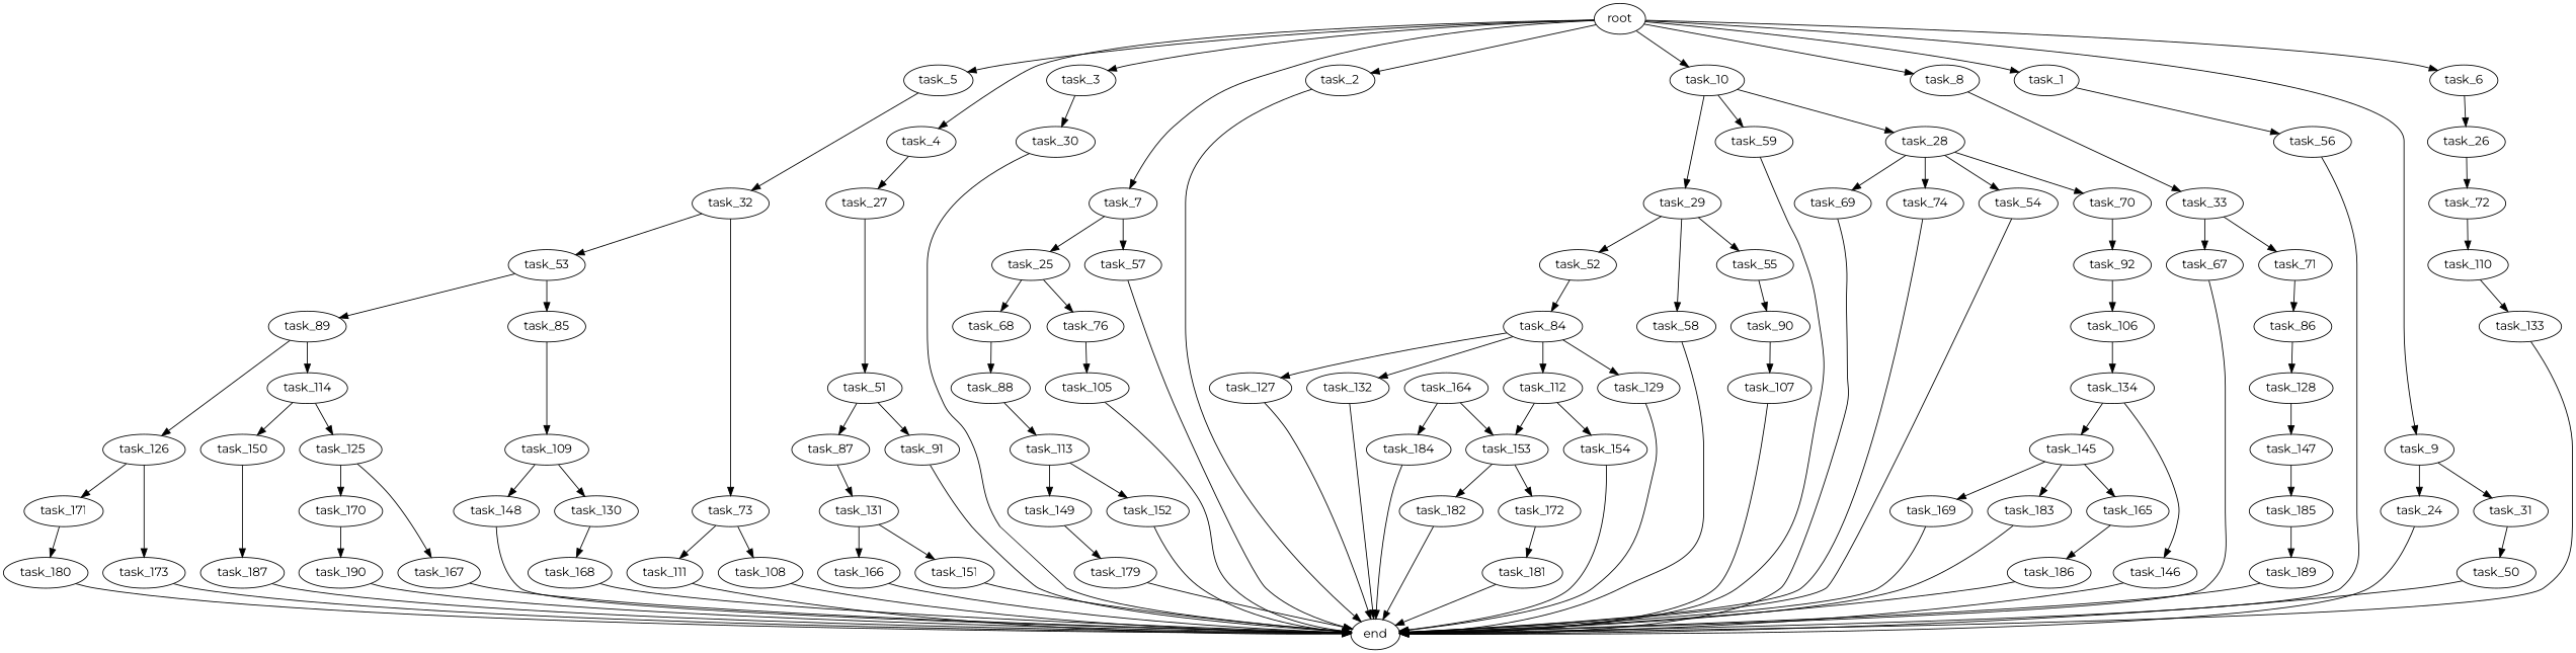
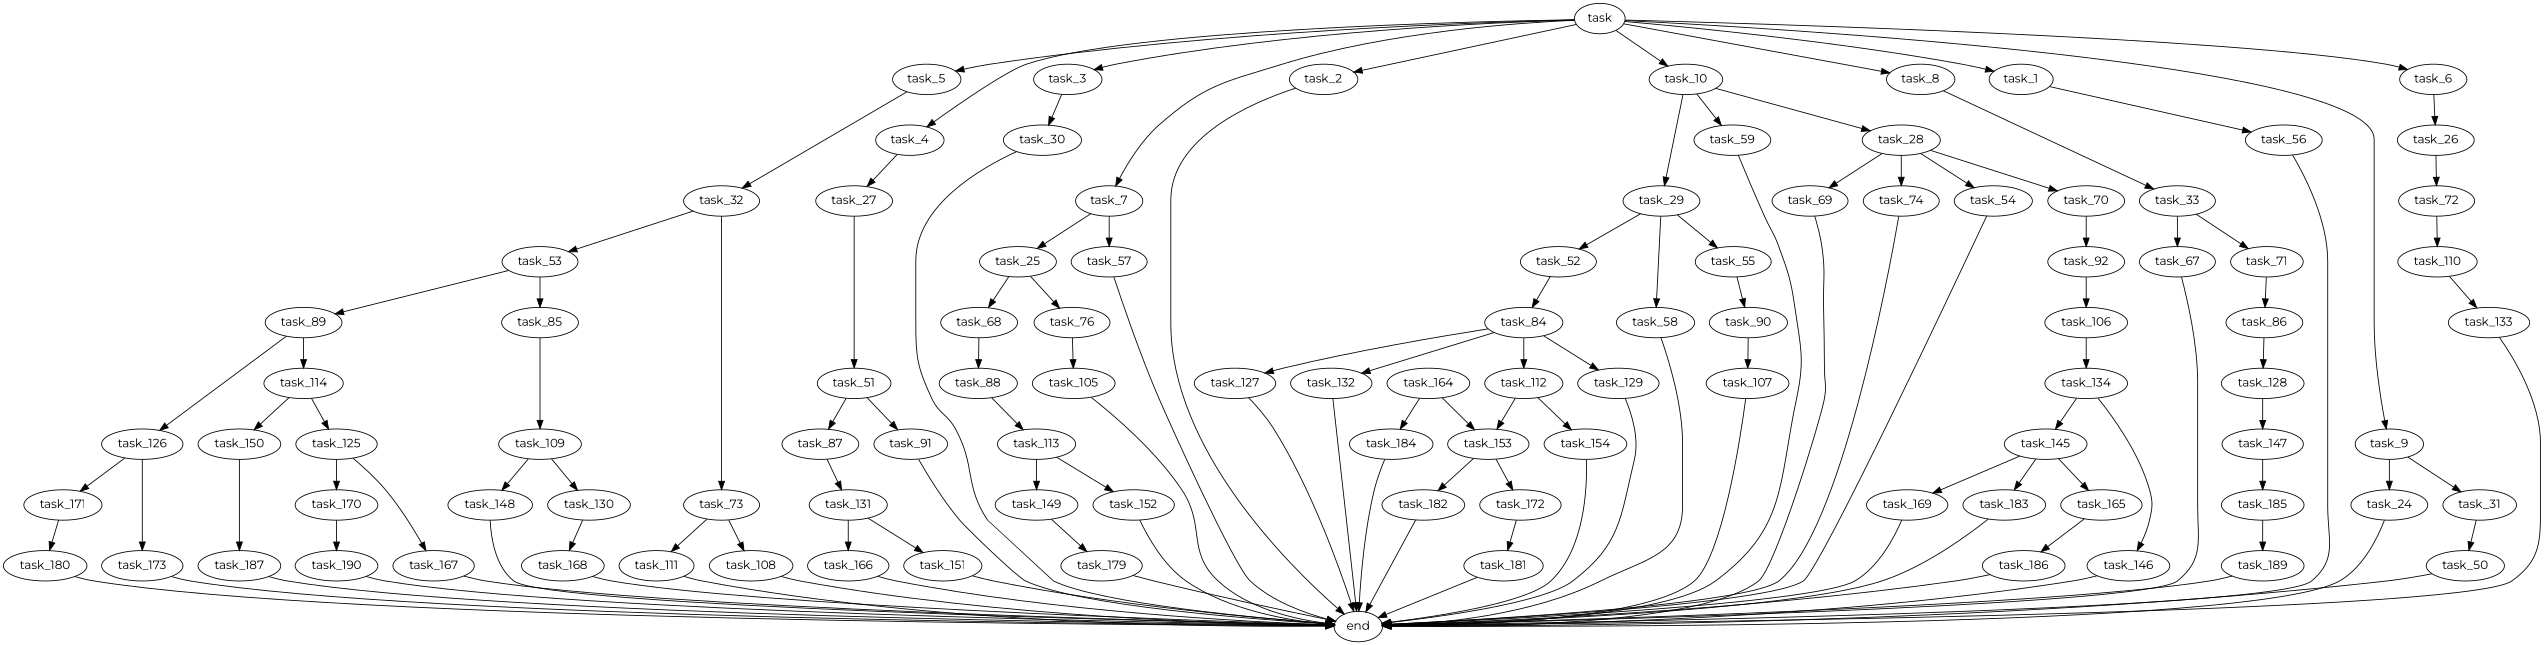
  digraph {
    fontname=Montserrat
    node [fontname=Montserrat]
    edge [fontname=Montserrat]
    task_173
    end
    task_73
    task_111
    task_108
    task_92
    task_106
    task_134
    task_55
    task_90
    task_107
    task_151
    task_89
    task_126
    task_114
    task_171
    task_150
    task_125
    task_5
    task_32
    task_53
    task_153
    task_172
    task_182
    task_181
    task_164
    task_184
    task_3
    task_30
    task_6
    task_26
    task_72
    task_180
    task_113
    task_149
    task_152
    task_179
    task_2
    task_10
    task_59
    task_28
    task_29
    task_69
    task_74
    task_54
    task_70
    task_52
    task_58
    task_8
    task_33
    task_71
    task_67
    task_187
    task_167
    task_170
    task_190
    task_166
    task_85
    task_109
    task_84
    task_129
    task_112
    task_127
    task_132
    task_154
    task_86
    task_128
    task_147
    task_145
    task_169
    task_183
    task_165
    task_186
    task_168
    task_57
    task_7
    task_25
    task_76
    task_68
    task_189
    task_105
    task_56
    task_4
    task_27
    task_51
    task_185
    task_130
    task_148
    task_50
    task_133
    task_131
    task_110
    task_9
    task_24
    task_31
    task_88
    task_87
    task_91
-   root
+   root [label=task]
    task_1
    task_146
    task_173 -> end
    task_73 -> task_111
    task_73 -> task_108
    task_111 -> end
    task_108 -> end
    task_92 -> task_106
    task_106 -> task_134
    task_134 -> task_145
    task_134 -> task_146
    task_55 -> task_90
    task_90 -> task_107
    task_107 -> end
    task_151 -> end
    task_89 -> task_126
    task_89 -> task_114
    task_126 -> task_173
    task_126 -> task_171
    task_114 -> task_150
    task_114 -> task_125
    task_171 -> task_180
    task_150 -> task_187
    task_125 -> task_167
    task_125 -> task_170
    task_5 -> task_32
    task_32 -> task_73
    task_32 -> task_53
    task_53 -> task_89
    task_53 -> task_85
    task_153 -> task_172
    task_153 -> task_182
    task_172 -> task_181
    task_182 -> end
    task_181 -> end
    task_164 -> task_153
    task_164 -> task_184
    task_184 -> end
    task_3 -> task_30
    task_30 -> end
    task_6 -> task_26
    task_26 -> task_72
    task_72 -> task_110
    task_180 -> end
    task_113 -> task_149
    task_113 -> task_152
    task_149 -> task_179
    task_152 -> end
    task_179 -> end
    task_2 -> end
    task_10 -> task_59
    task_10 -> task_28
    task_10 -> task_29
    task_59 -> end
    task_28 -> task_69
    task_28 -> task_74
    task_28 -> task_54
    task_28 -> task_70
    task_29 -> task_55
    task_29 -> task_52
    task_29 -> task_58
    task_69 -> end
    task_74 -> end
    task_54 -> end
    task_70 -> task_92
    task_52 -> task_84
    task_58 -> end
    task_8 -> task_33
    task_33 -> task_71
    task_33 -> task_67
    task_71 -> task_86
    task_67 -> end
    task_187 -> end
    task_167 -> end
    task_170 -> task_190
    task_190 -> end
    task_166 -> end
    task_85 -> task_109
    task_109 -> task_130
    task_109 -> task_148
    task_84 -> task_129
    task_84 -> task_112
    task_84 -> task_127
    task_84 -> task_132
    task_129 -> end
    task_112 -> task_153
    task_112 -> task_154
    task_127 -> end
    task_132 -> end
    task_154 -> end
    task_86 -> task_128
    task_128 -> task_147
    task_147 -> task_185
    task_145 -> task_169
    task_145 -> task_183
    task_145 -> task_165
    task_169 -> end
    task_183 -> end
    task_165 -> task_186
    task_186 -> end
    task_168 -> end
    task_57 -> end
    task_7 -> task_57
    task_7 -> task_25
    task_25 -> task_76
    task_25 -> task_68
    task_76 -> task_105
    task_68 -> task_88
    task_189 -> end
    task_105 -> end
    task_56 -> end
    task_4 -> task_27
    task_27 -> task_51
    task_51 -> task_87
    task_51 -> task_91
    task_185 -> task_189
    task_130 -> task_168
    task_148 -> end
    task_50 -> end
    task_133 -> end
    task_131 -> task_151
    task_131 -> task_166
    task_110 -> task_133
    task_9 -> task_24
    task_9 -> task_31
    task_24 -> end
    task_31 -> task_50
    task_88 -> task_113
    task_87 -> task_131
    task_91 -> end
    root -> task_5
    root -> task_3
    root -> task_6
    root -> task_2
    root -> task_10
    root -> task_8
    root -> task_7
    root -> task_4
    root -> task_9
    root -> task_1
    task_1 -> task_56
    task_146 -> end
  }
